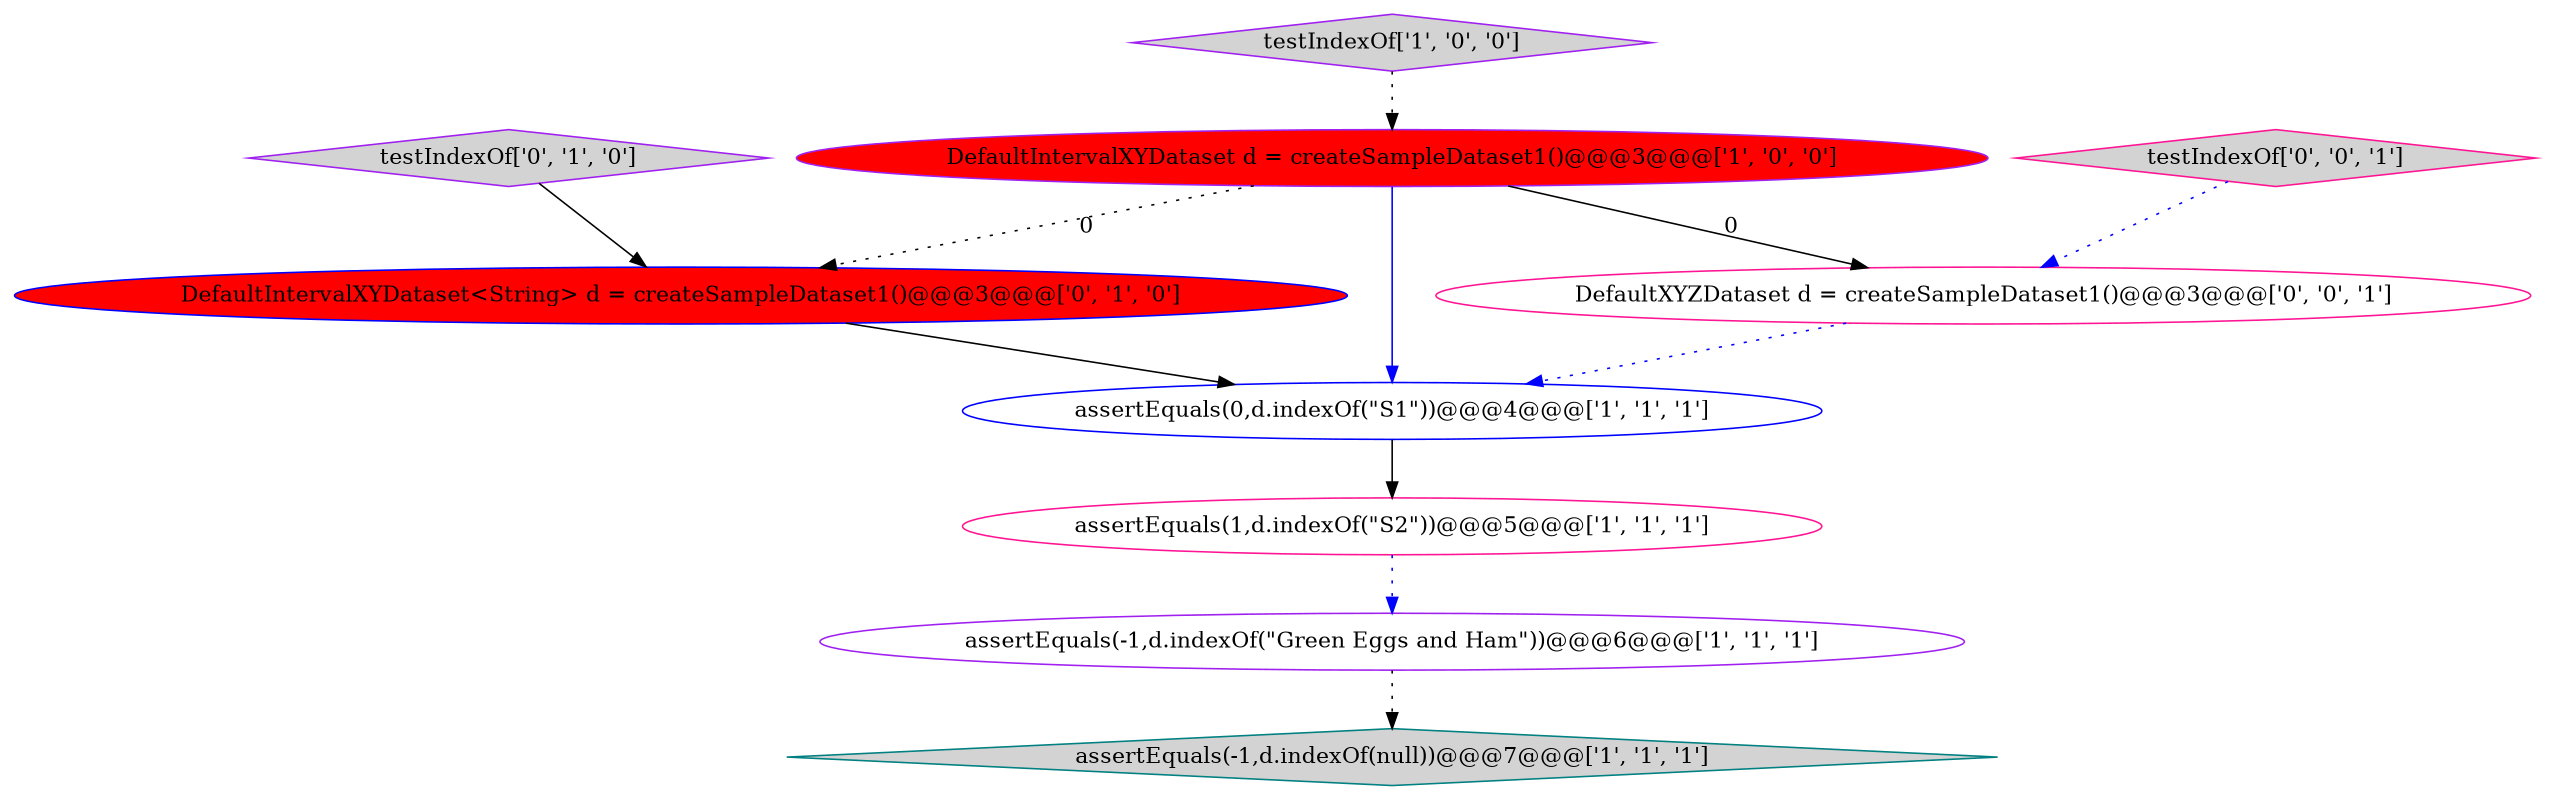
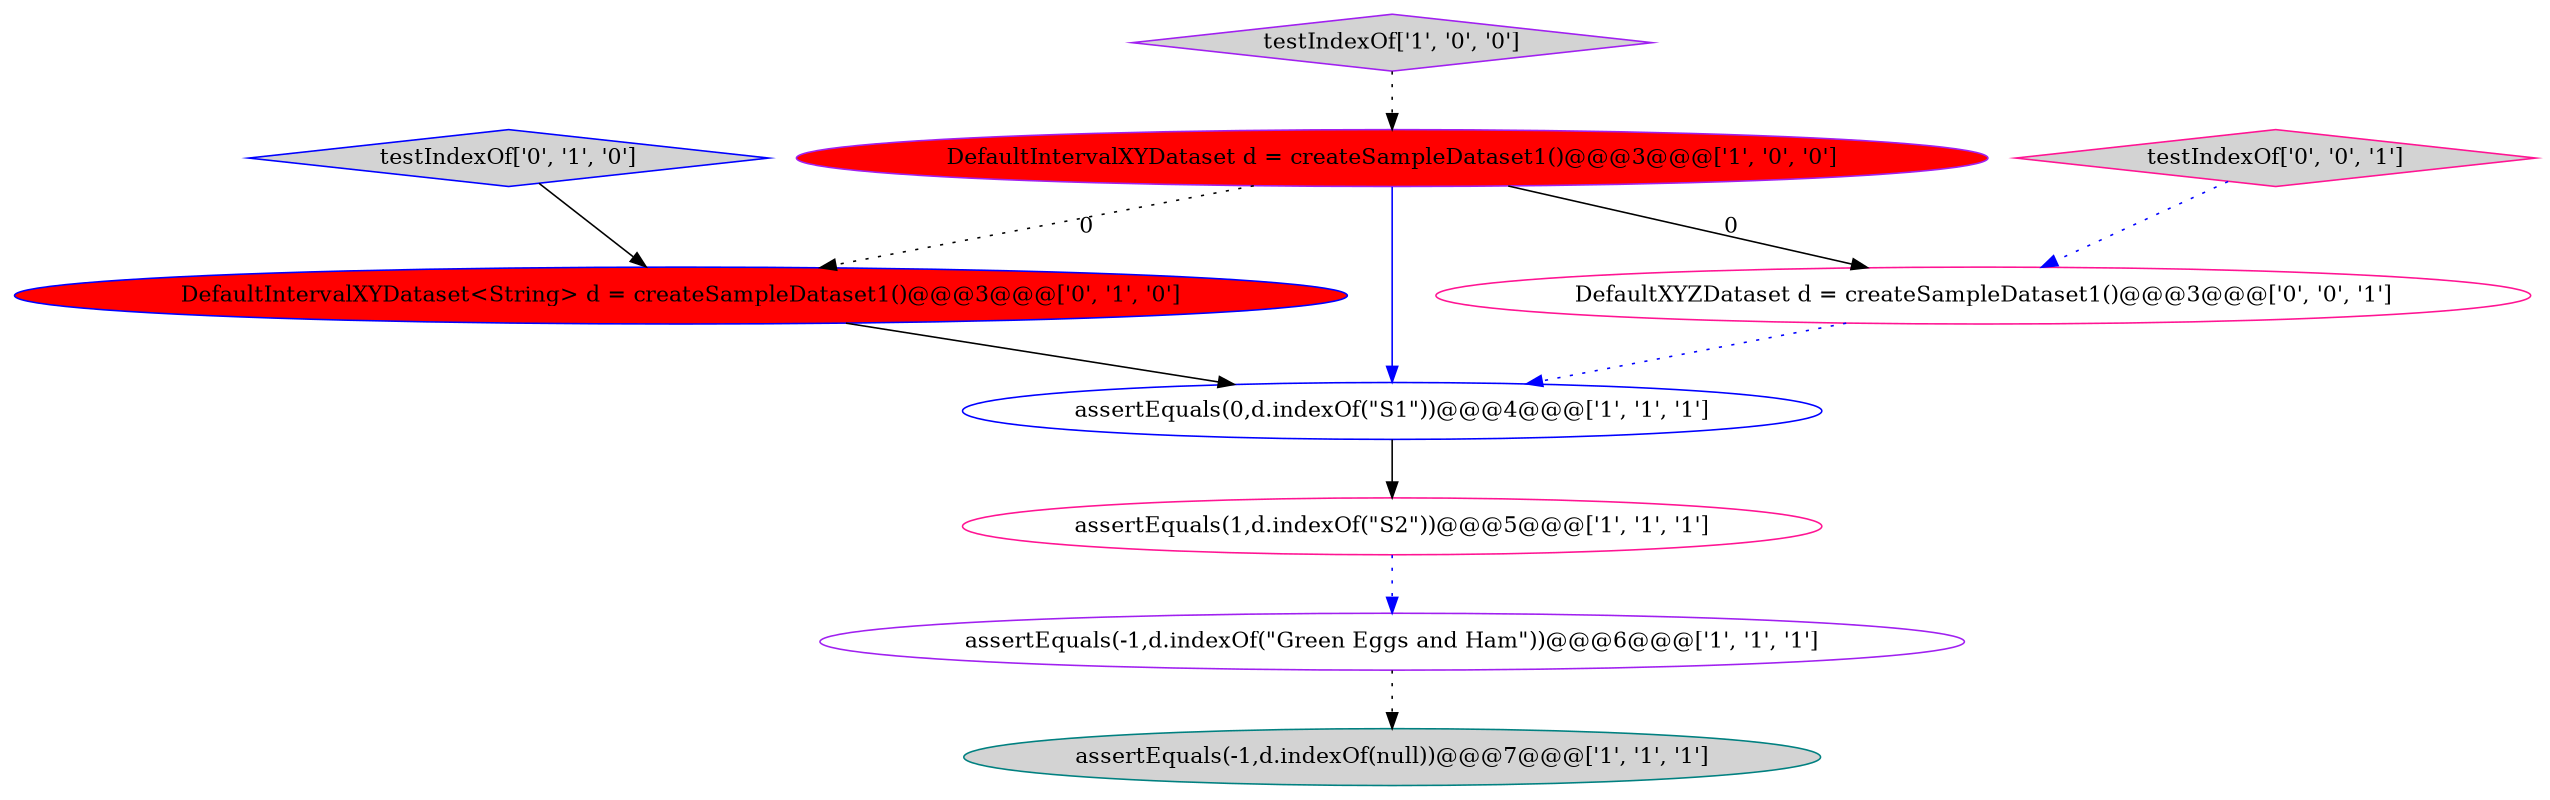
  digraph {
    node [color=blue fillcolor=white shape=ellipse style=filled]
    edge [color=black style=dotted]
    n1 [label="assertEquals(0,d.indexOf(\"S1\"))@@@4@@@['1', '1', '1']"]
    n2 [color=deeppink label="assertEquals(1,d.indexOf(\"S2\"))@@@5@@@['1', '1', '1']"]
    n3 [color=purple label="assertEquals(-1,d.indexOf(\"Green Eggs and Ham\"))@@@6@@@['1', '1', '1']"]
-   n4 [color=teal fillcolor=lightgray label="assertEquals(-1,d.indexOf(null))@@@7@@@['1', '1', '1']" shape=diamond]
+   n4 [color=teal fillcolor=lightgray label="assertEquals(-1,d.indexOf(null))@@@7@@@['1', '1', '1']"]
    n5 [color=deeppink label="DefaultXYZDataset d = createSampleDataset1()@@@3@@@['0', '0', '1']"]
-   n6 [color=purple fillcolor=lightgray label="testIndexOf['0', '1', '0']" shape=diamond]
+   n6 [fillcolor=lightgray label="testIndexOf['0', '1', '0']" shape=diamond]
    n7 [fillcolor=red label="DefaultIntervalXYDataset<String> d = createSampleDataset1()@@@3@@@['0', '1', '0']"]
    n8 [color=purple fillcolor=lightgray label="testIndexOf['1', '0', '0']" shape=diamond]
    n9 [color=purple fillcolor=red label="DefaultIntervalXYDataset d = createSampleDataset1()@@@3@@@['1', '0', '0']"]
    n10 [color=deeppink fillcolor=lightgray label="testIndexOf['0', '0', '1']" shape=diamond]
    n1 -> n2 [style=solid]
    n2 -> n3 [color=blue]
    n3 -> n4
    n5 -> n1 [color=blue]
    n6 -> n7 [style=solid]
    n7 -> n1 [style=solid]
    n8 -> n9
    n9 -> n1 [color=blue style=solid]
    n9 -> n5 [label=0 style=solid]
    n9 -> n7 [label=0]
    n10 -> n5 [color=blue]
  }
